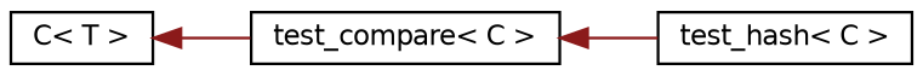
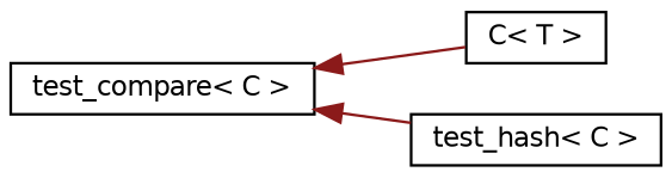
  digraph {
    rankdir=LR
    node [color=black fillcolor=white fontname=Helvetica fontsize=10 shape=record style=filled]
    edge [color=firebrick4 dir=back fontname=Helvetica fontsize=10 labelfontname=Helvetica labelfontsize=10 style=solid]
    n1 [height=0.2 label="C\< T \>" width=0.4]
    n2 [height=0.2 label="test_compare\< C \>" width=0.4]
    n3 [height=0.2 label="test_hash\< C \>" width=0.4]
-   n1 -> n2
+   n2 -> n1
    n2 -> n3
  }
